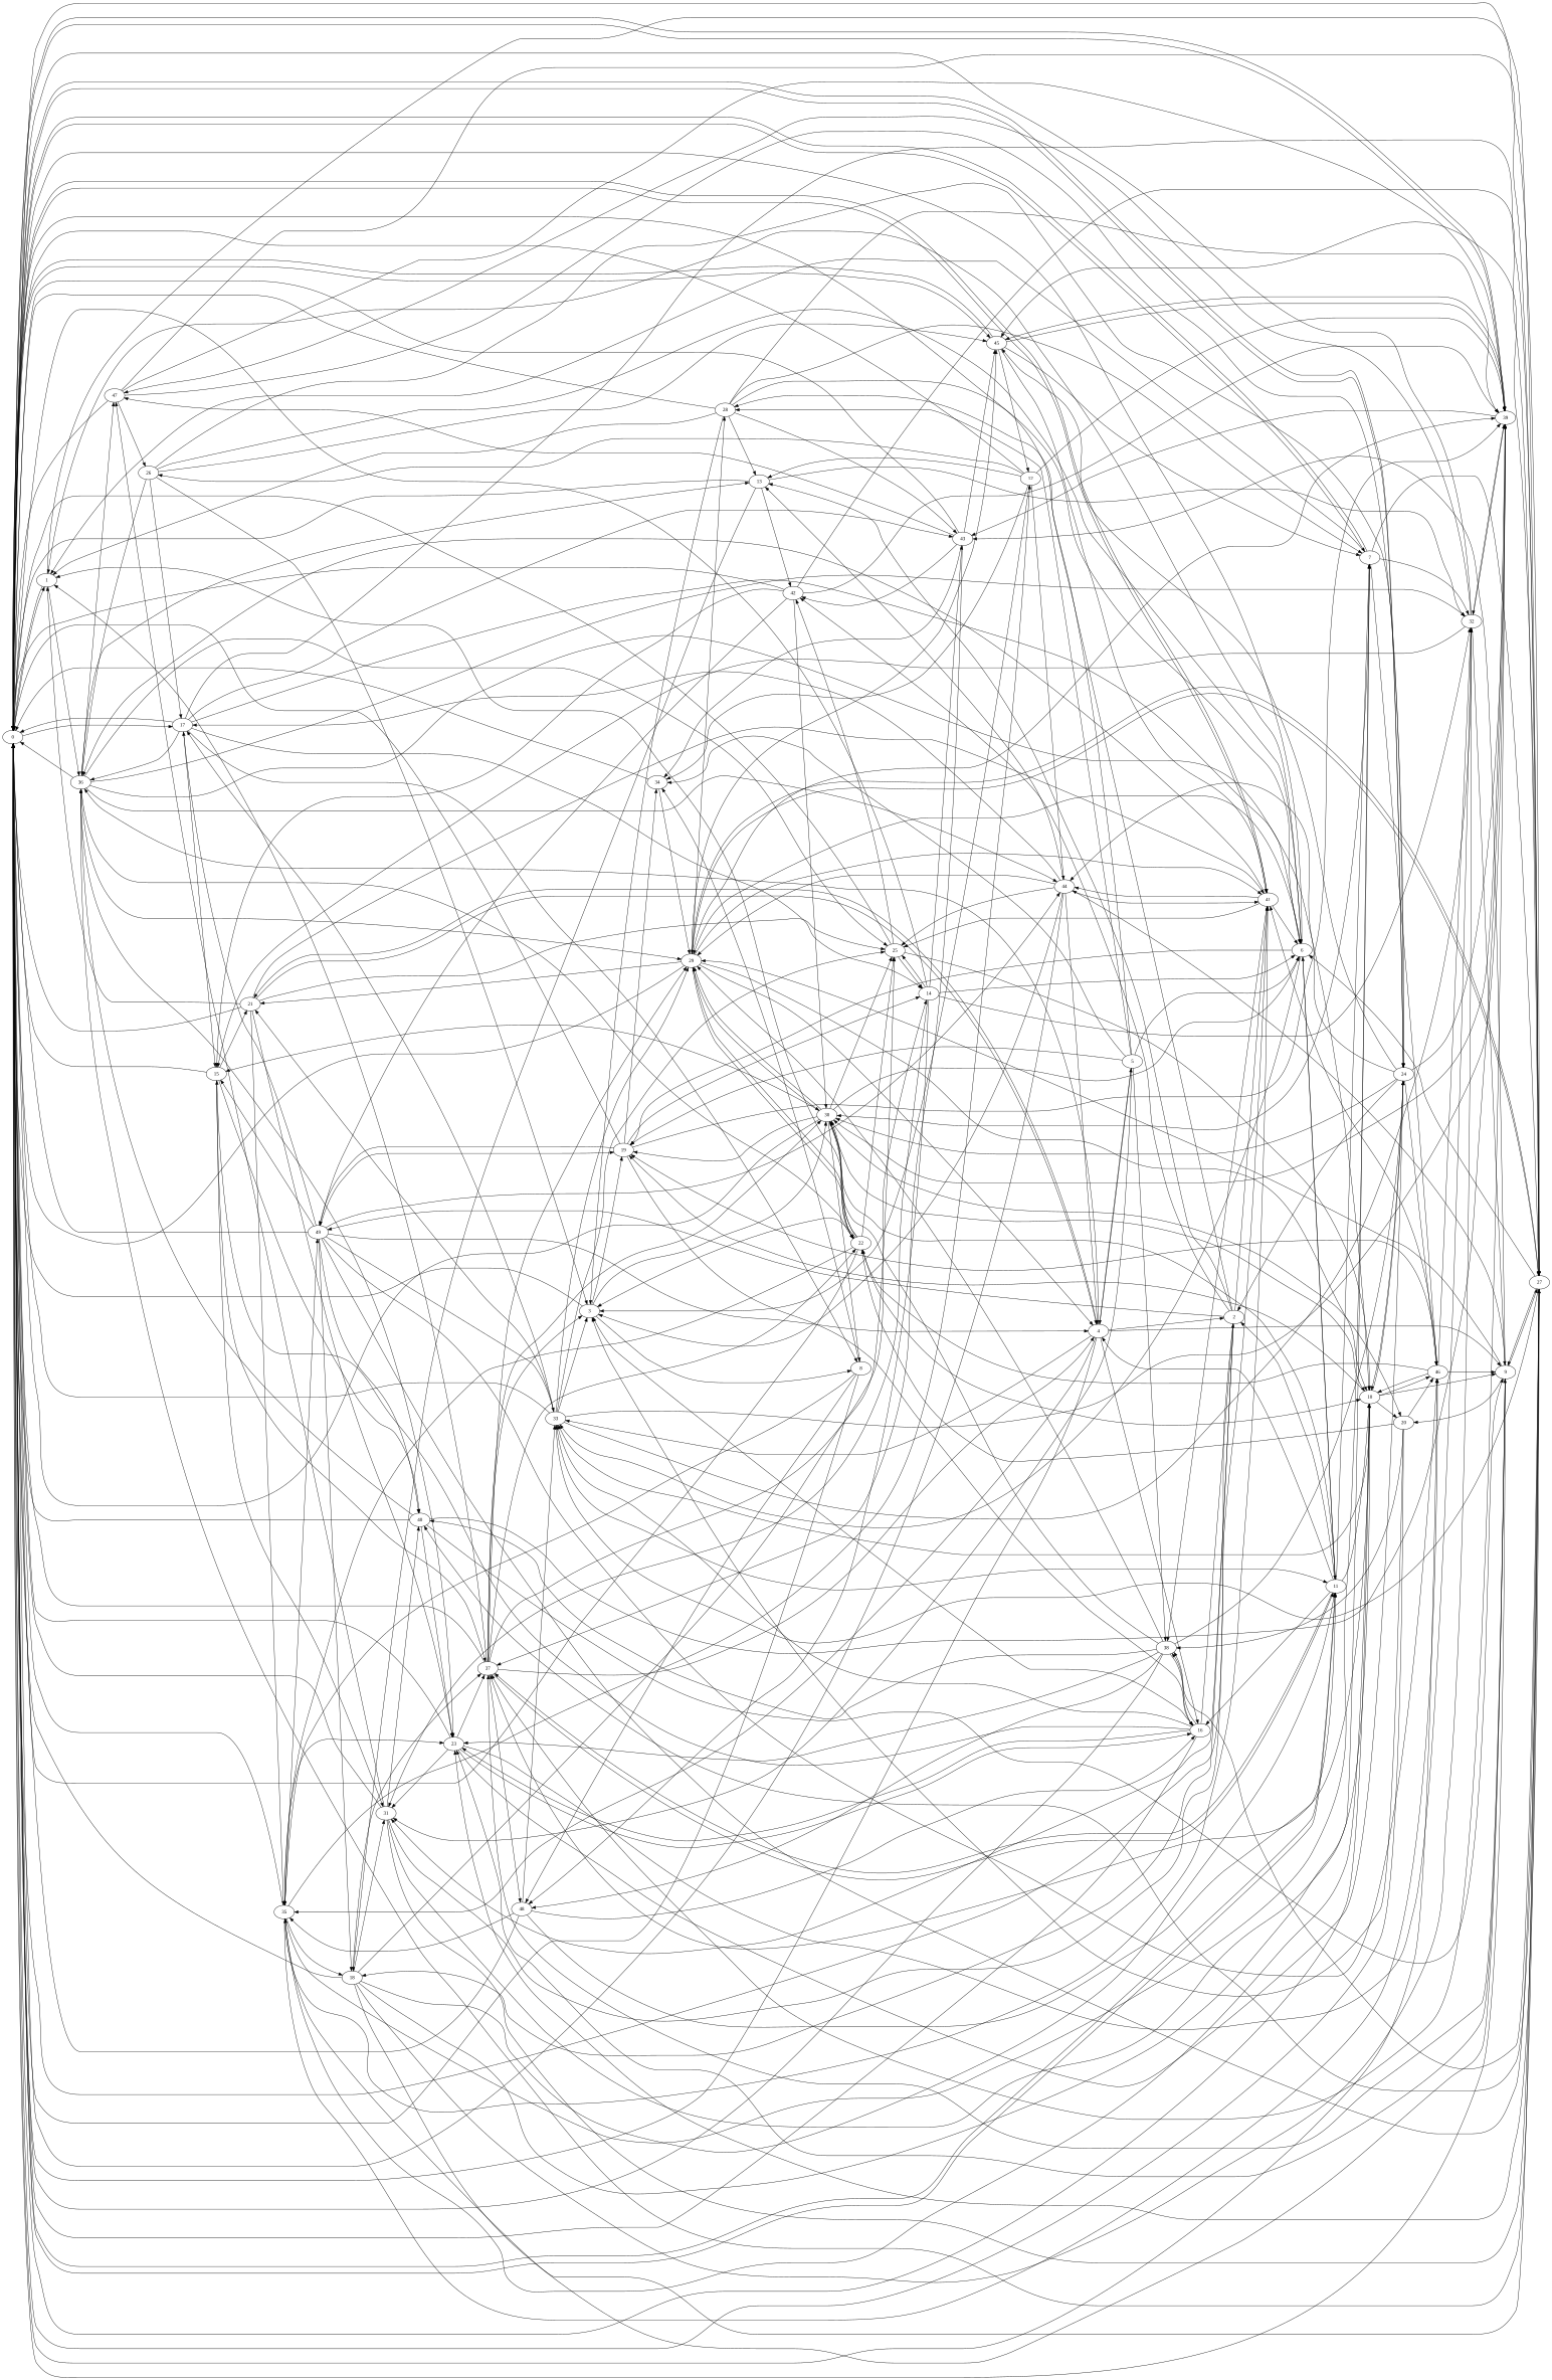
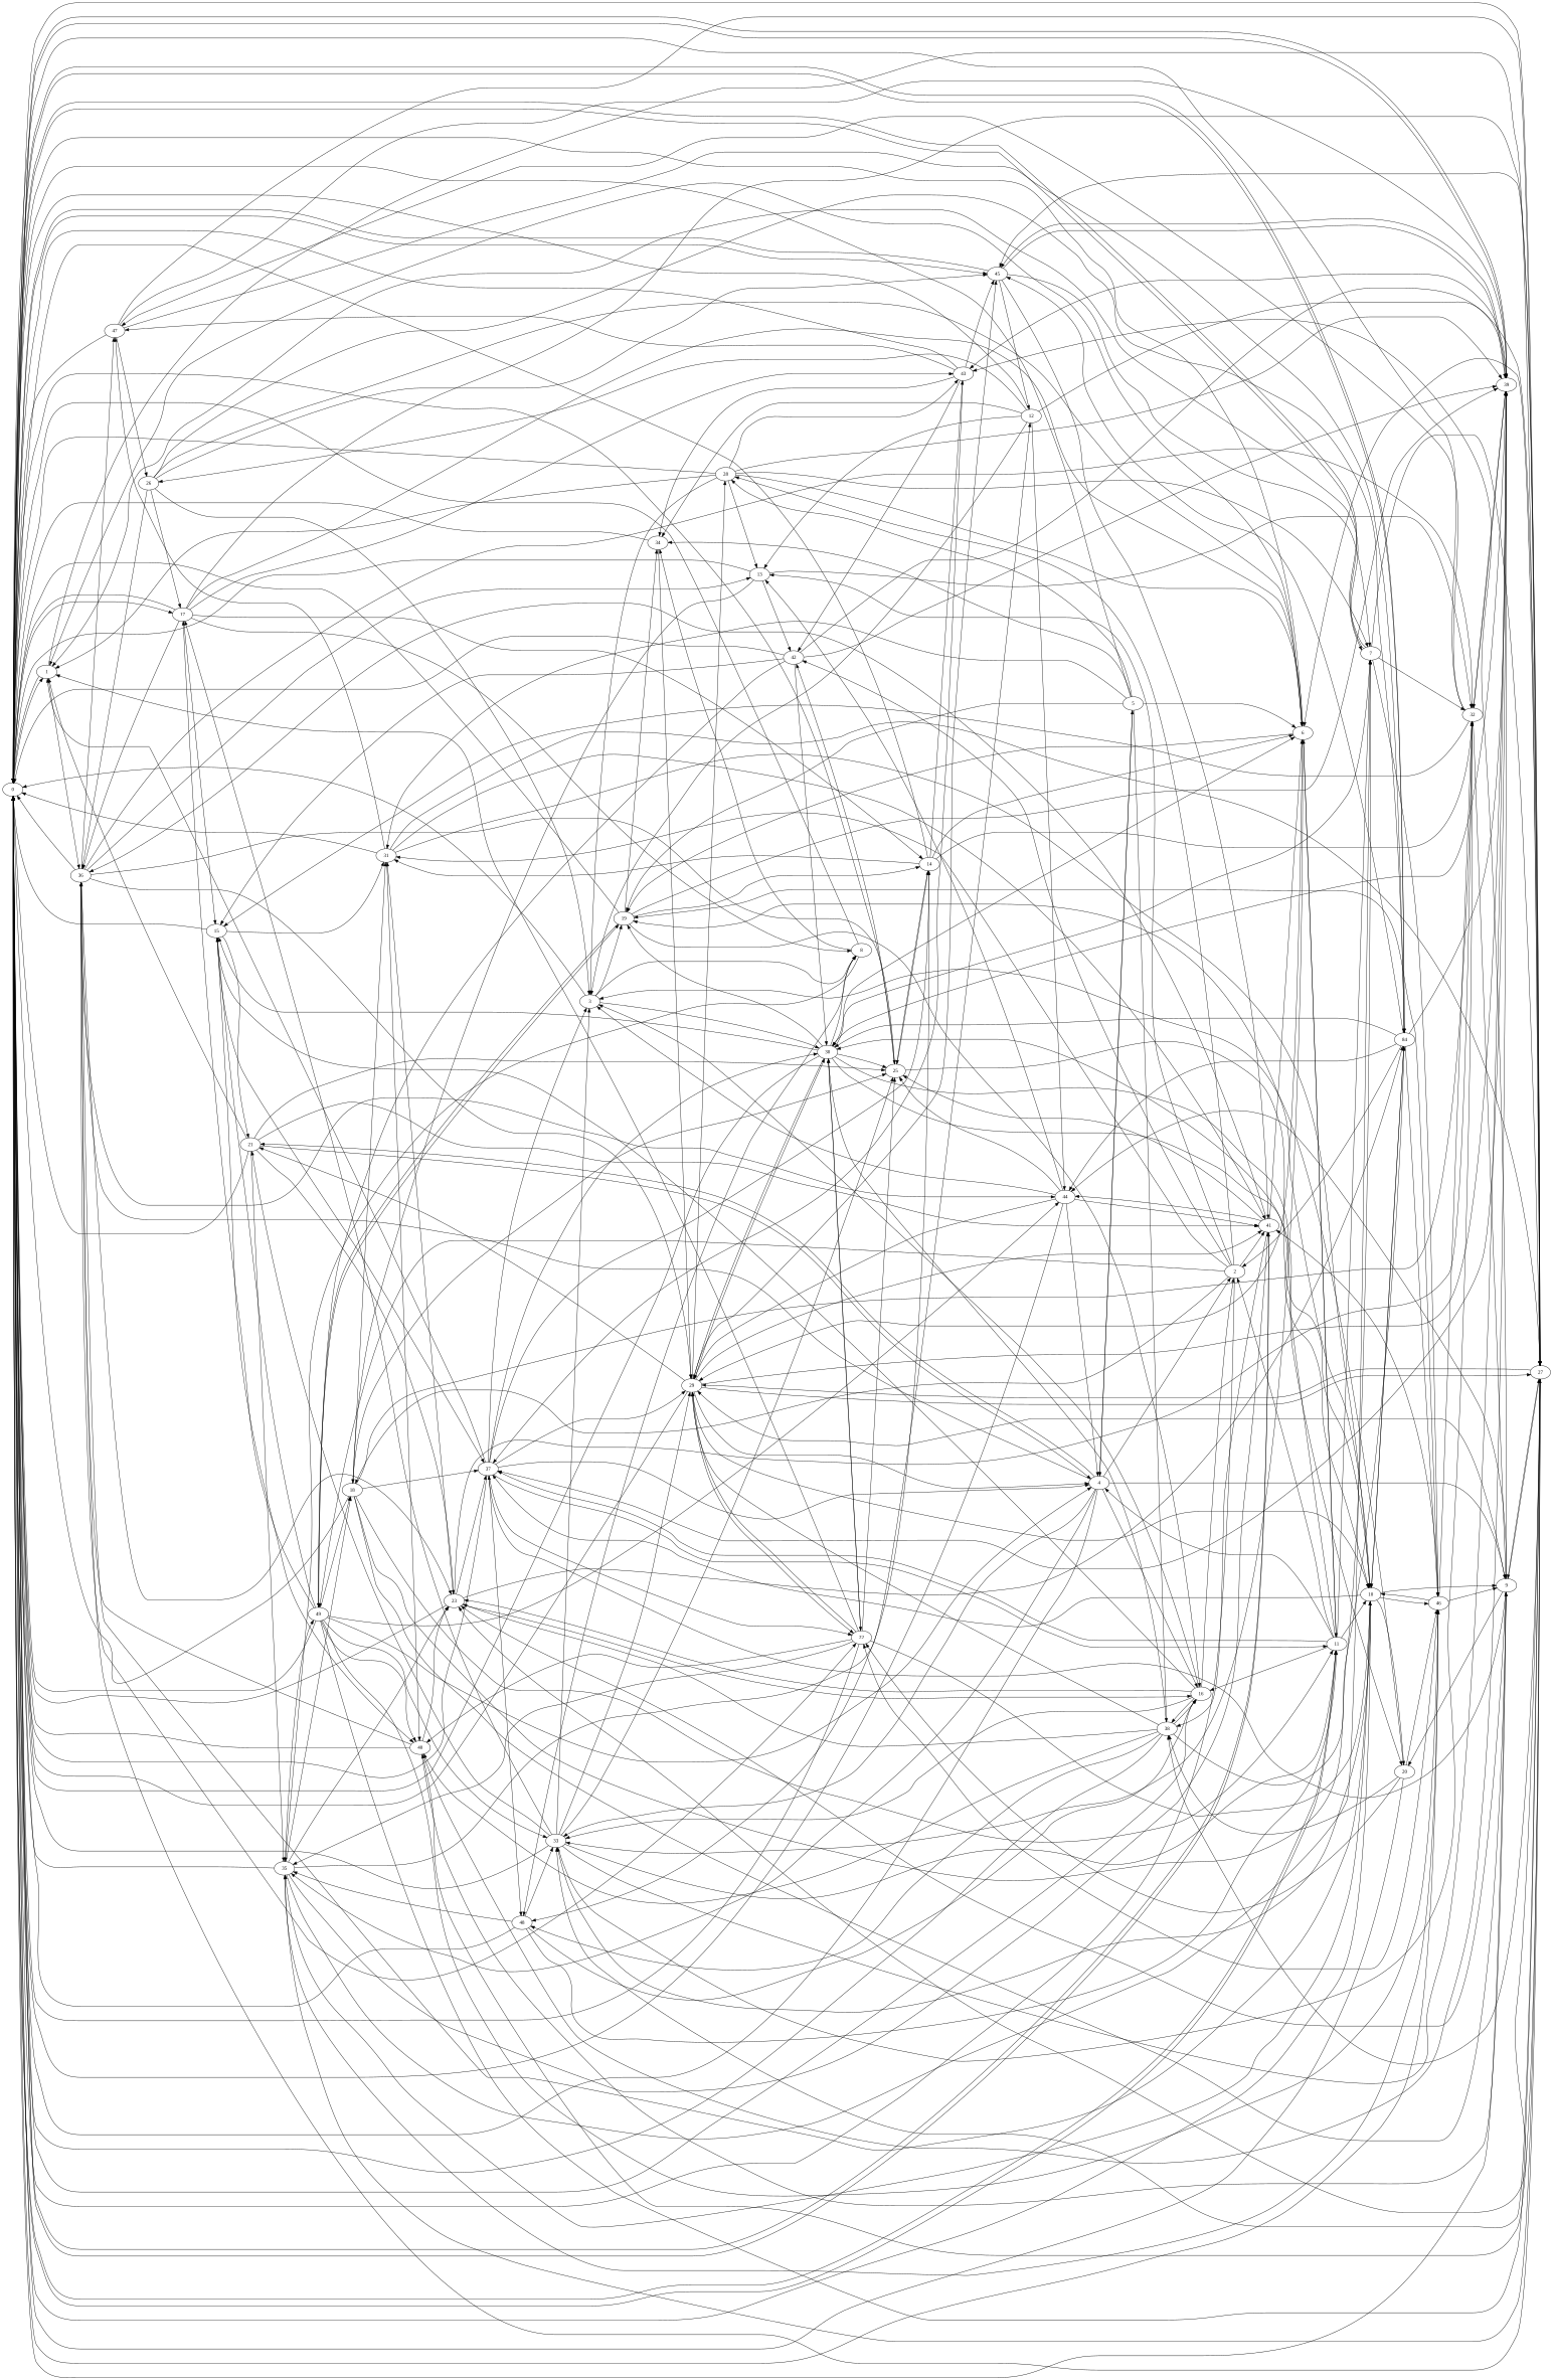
  strict digraph {
    fontname="Liberation Serif"
    rankdir=LR
    node [component_delay=3 fontname="Liberation Serif"]
    edge [fontname="Liberation Serif" wire_delay=1]
    0
    1
    7
    11
    17
-   24
+   24 [label=84]
    39
    41
    45
    27
    36
    30
    32
    46
    2
    4
    16
    6
    37
    10
    8
    43
    14
    15
    44
    38
    25
    12
    9
    29
    20
    23
    33
    35
    40
    13
    22
    47
    19
    18
    28
    31
    42
    49
    5
    21
    3
    48
    34
    26
    0 -> 1
    0 -> 7
    0 -> 11
    0 -> 17
    0 -> 24
    0 -> 39
    0 -> 41
    0 -> 45
    1 -> 0
    1 -> 27
    1 -> 36
    7 -> 0
    7 -> 1
    7 -> 27
    7 -> 30
    7 -> 32
    7 -> 46
    11 -> 0
    11 -> 7
    11 -> 30
    11 -> 2
    11 -> 4
    11 -> 16
    11 -> 6
    11 -> 37
    11 -> 10
    17 -> 0
    17 -> 27
    17 -> 36
    17 -> 6
    17 -> 8
    17 -> 43
    17 -> 14
    17 -> 15
    24 -> 0
    24 -> 39
    24 -> 45
    24 -> 30
    24 -> 46
    24 -> 2
    24 -> 10
    24 -> 44
    39 -> 0
    39 -> 45
    39 -> 30
    39 -> 32
    39 -> 37
    39 -> 43
    41 -> 0
    41 -> 36
    41 -> 6
    41 -> 44
    41 -> 38
    41 -> 25
    45 -> 0
    45 -> 7
    45 -> 39
    45 -> 41
    45 -> 12
    27 -> 0
    27 -> 45
    27 -> 36
    27 -> 6
    27 -> 38
    27 -> 9
    27 -> 29
    27 -> 23
    27 -> 33
    27 -> 35
    27 -> 40
    36 -> 0
    36 -> 32
    36 -> 10
    36 -> 44
    36 -> 25
    36 -> 29
    36 -> 23
    36 -> 13
    36 -> 22
    36 -> 47
    30 -> 0
    30 -> 6
    30 -> 10
    30 -> 8
    30 -> 15
    30 -> 25
    30 -> 29
    30 -> 20
    30 -> 22
    30 -> 19
    32 -> 0
    32 -> 39
    32 -> 15
    32 -> 9
    32 -> 47
    46 -> 0
    46 -> 41
    46 -> 32
    46 -> 10
    46 -> 9
    46 -> 22
    46 -> 19
    2 -> 0
    2 -> 41
    2 -> 13
    2 -> 18
    2 -> 28
    2 -> 31
    2 -> 42
    2 -> 49
    4 -> 0
    4 -> 36
    4 -> 2
    4 -> 16
    4 -> 9
    4 -> 33
    4 -> 35
    4 -> 5
    4 -> 21
    16 -> 0
    16 -> 2
    16 -> 15
    16 -> 38
    16 -> 23
    16 -> 33
    16 -> 3
    6 -> 0
    6 -> 1
    6 -> 11
    6 -> 29
    6 -> 33
    6 -> 19
    37 -> 0
    37 -> 1
    37 -> 11
    37 -> 30
    37 -> 4
    37 -> 14
    37 -> 29
    37 -> 22
    37 -> 3
    37 -> 48
    10 -> 0
    10 -> 24
    10 -> 46
    10 -> 37
    10 -> 9
    10 -> 20
    10 -> 33
    10 -> 35
    10 -> 19
    8 -> 0
    8 -> 35
    8 -> 48
    8 -> 34
    43 -> 0
    43 -> 45
    43 -> 37
    43 -> 47
    43 -> 42
    43 -> 34
    14 -> 0
    14 -> 32
    14 -> 6
    14 -> 43
    14 -> 25
    14 -> 31
    14 -> 48
    15 -> 0
    15 -> 37
    15 -> 40
    15 -> 31
    15 -> 21
    44 -> 0
-   44 -> 17
    44 -> 41
    44 -> 4
    44 -> 25
    44 -> 29
    44 -> 13
    44 -> 3
    38 -> 0
    38 -> 24
    38 -> 30
    38 -> 16
    38 -> 29
    38 -> 23
    38 -> 40
    38 -> 48
    25 -> 0
    25 -> 10
    25 -> 14
    25 -> 42
    12 -> 0
    12 -> 39
    12 -> 44
    12 -> 13
    12 -> 3
    12 -> 34
    12 -> 26
    9 -> 0
    9 -> 27
    9 -> 37
    9 -> 43
    9 -> 44
    9 -> 29
    9 -> 20
    9 -> 23
    29 -> 0
    29 -> 39
    29 -> 41
    29 -> 45
    29 -> 27
    29 -> 30
    29 -> 4
    29 -> 10
    29 -> 22
    29 -> 28
    29 -> 21
    20 -> 0
    20 -> 46
    20 -> 38
    20 -> 22
    20 -> 3
    23 -> 0
    23 -> 24
    23 -> 32
    23 -> 16
    23 -> 37
    23 -> 31
    33 -> 0
    33 -> 11
    33 -> 17
    33 -> 39
    33 -> 32
    33 -> 25
    33 -> 29
    33 -> 21
    33 -> 3
    35 -> 0
    35 -> 7
    35 -> 41
    35 -> 46
    35 -> 12
    35 -> 23
    35 -> 18
    35 -> 49
    40 -> 0
    40 -> 39
    40 -> 36
    40 -> 9
    40 -> 23
    13 -> 0
    13 -> 32
    13 -> 18
    13 -> 42
    22 -> 0
    22 -> 1
    22 -> 30
    22 -> 10
    22 -> 25
    22 -> 29
    22 -> 35
-   22 -> 3
+   22 -> 40
    47 -> 0
    47 -> 24
    47 -> 39
    47 -> 27
    47 -> 26
    19 -> 0
    19 -> 39
    19 -> 16
    19 -> 14
    19 -> 49
    19 -> 34
    18 -> 0
    18 -> 7
    18 -> 11
    18 -> 32
    18 -> 37
    18 -> 25
    18 -> 9
    18 -> 31
    28 -> 0
    28 -> 1
    28 -> 7
    28 -> 39
    28 -> 6
    28 -> 43
    28 -> 13
    28 -> 3
    31 -> 0
    31 -> 41
    31 -> 27
    31 -> 10
    31 -> 40
    31 -> 47
    42 -> 0
    42 -> 39
    42 -> 27
    42 -> 30
    42 -> 15
    42 -> 49
    49 -> 0
    49 -> 17
    49 -> 27
    49 -> 46
    49 -> 4
    49 -> 15
    49 -> 44
    49 -> 33
    49 -> 40
    49 -> 19
    49 -> 18
    5 -> 0
    5 -> 4
    5 -> 6
    5 -> 38
    5 -> 19
    5 -> 28
    5 -> 31
    5 -> 34
    21 -> 0
    21 -> 1
    21 -> 41
    21 -> 4
    21 -> 25
    21 -> 23
    21 -> 35
    3 -> 0
    3 -> 30
    3 -> 8
    3 -> 19
    48 -> 0
    48 -> 11
    48 -> 16
    48 -> 33
    48 -> 35
    34 -> 0
    34 -> 29
    26 -> 17
    26 -> 24
    26 -> 45
    26 -> 36
    26 -> 6
    26 -> 3
  }
